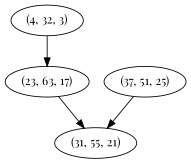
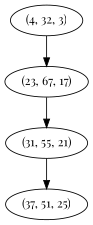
  digraph {
    fontname="Playfair Display"
    node [fontname="Playfair Display"]
    edge [fontname="Playfair Display"]
    n1 [label="(4, 32, 3)"]
-   "(23, 63, 17)"
+   "(23, 63, 17)" [label="(23, 67, 17)"]
    "(31, 55, 21)"
    "(37, 51, 25)"
    n1 -> "(23, 63, 17)"
    "(23, 63, 17)" -> "(31, 55, 21)"
-   "(37, 51, 25)" -> "(31, 55, 21)"
+   "(31, 55, 21)" -> "(37, 51, 25)"
  }
